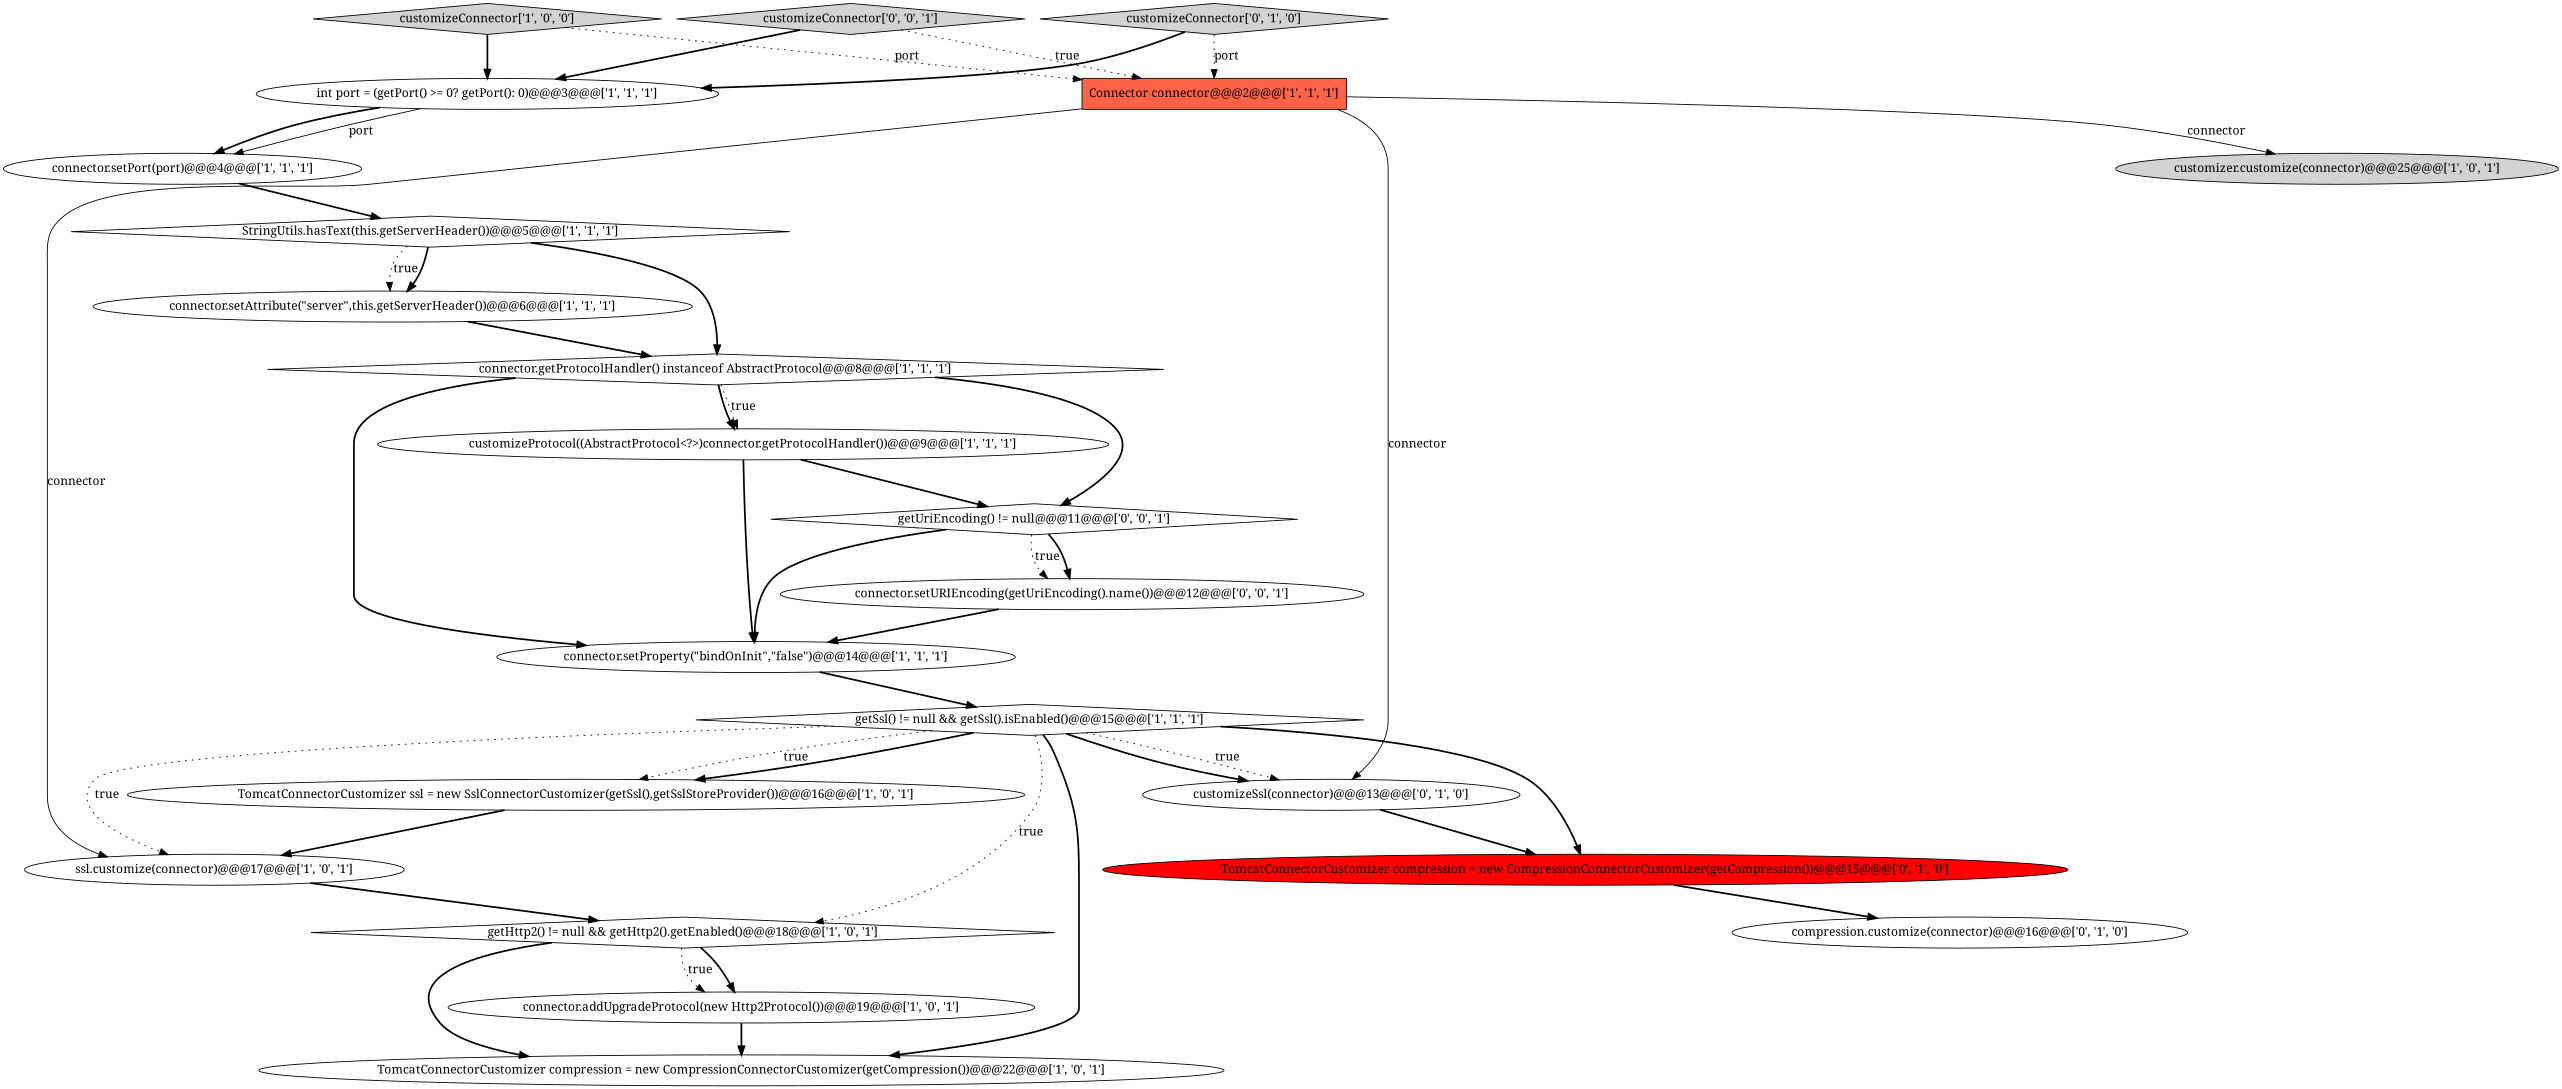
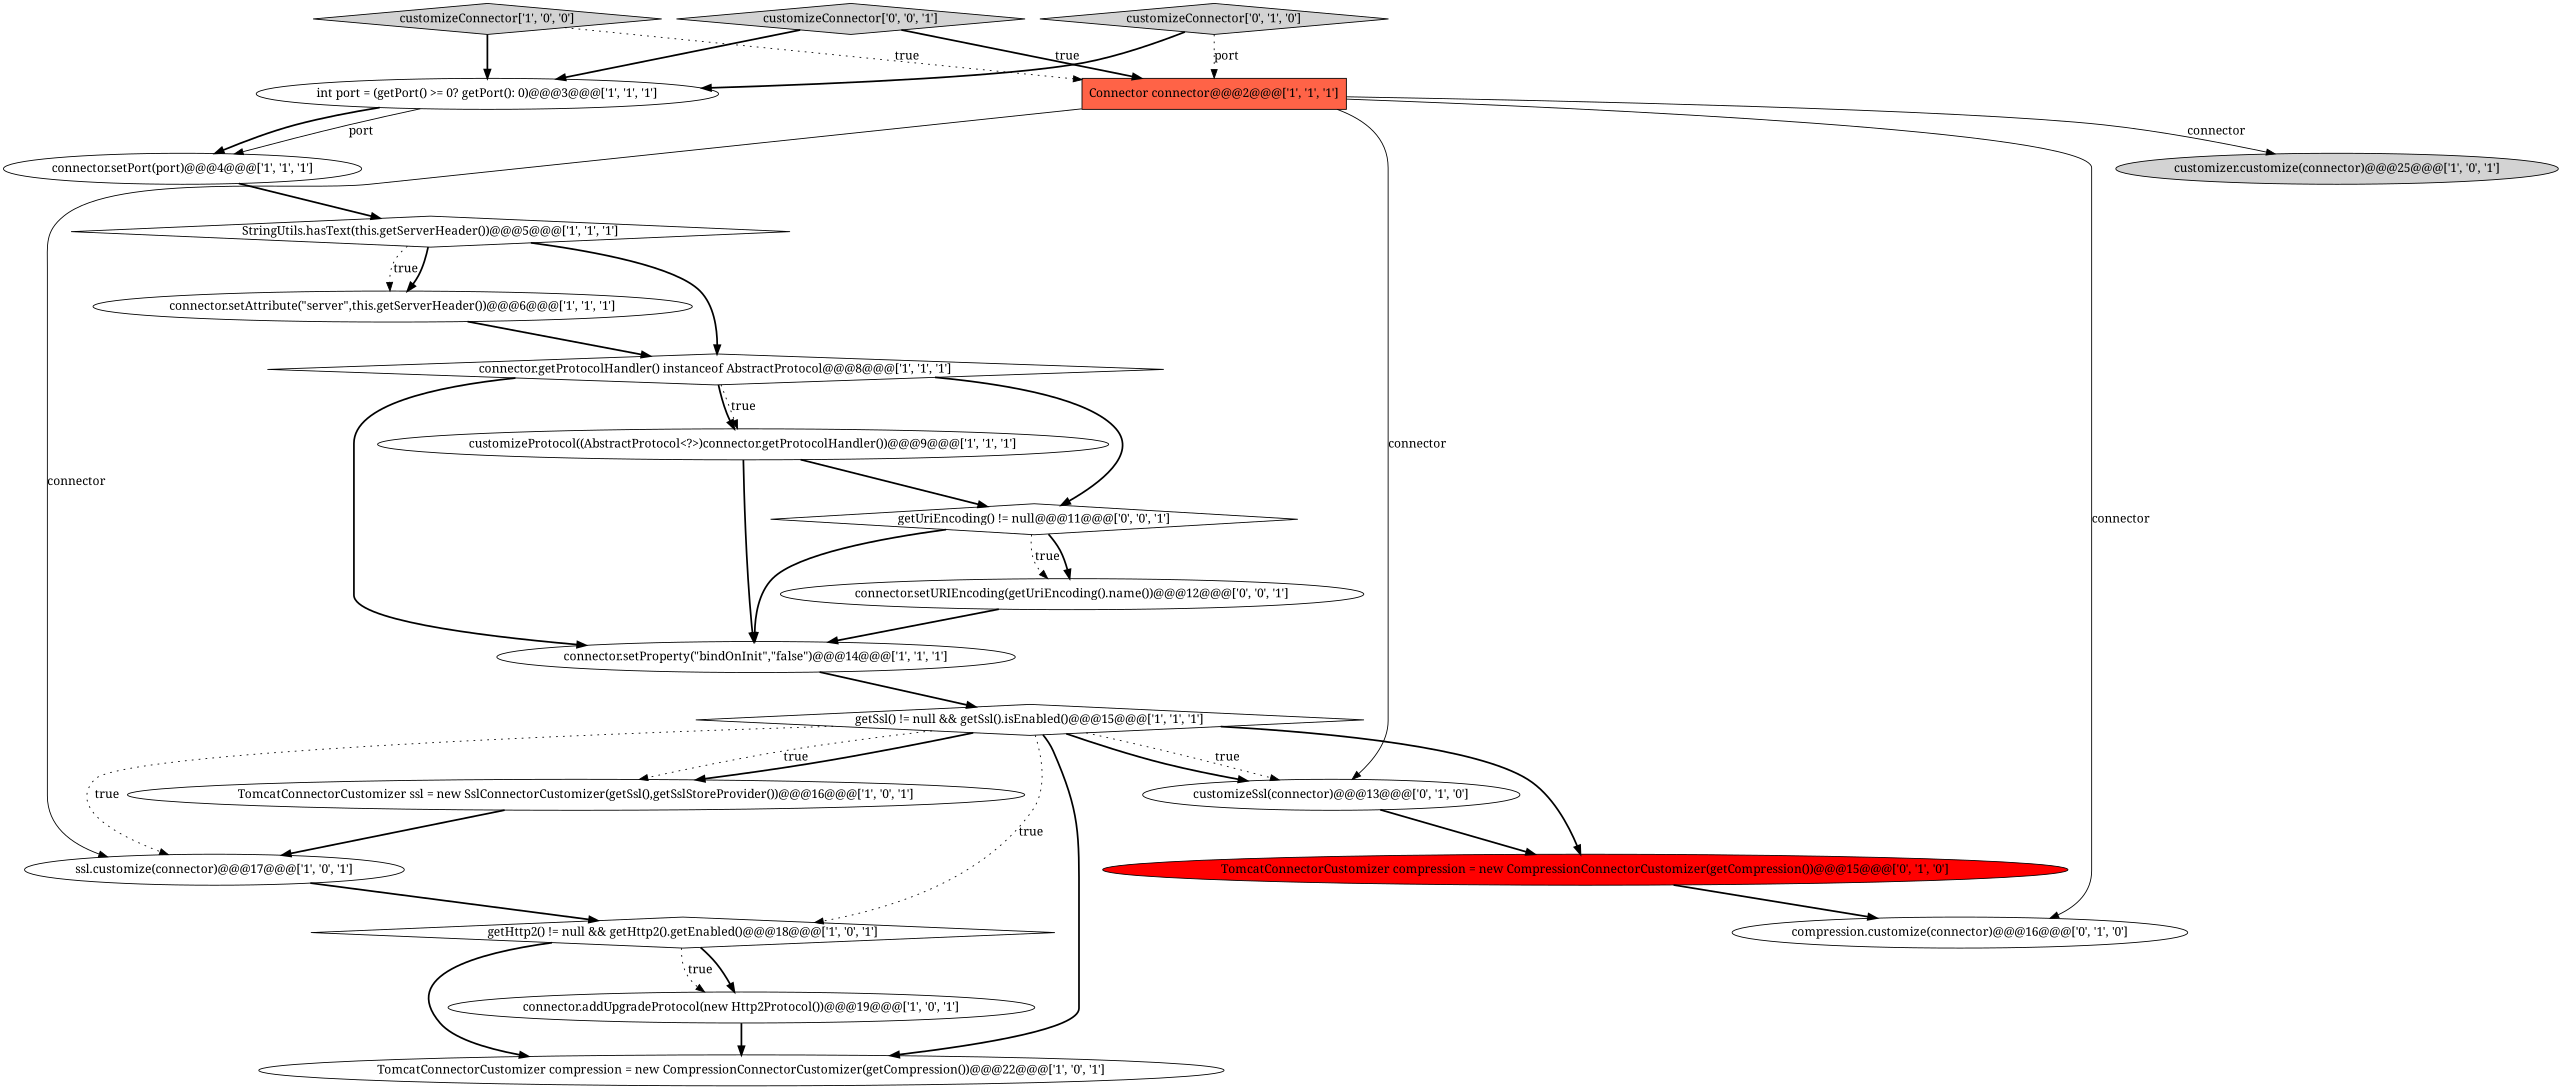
  digraph {
    fontname="Noto Serif"
    node [fillcolor=white fontname="Noto Serif" shape=ellipse style=filled]
    edge [fontname="Noto Serif" style=bold]
    n1 [label="getSsl() != null && getSsl().isEnabled()@@@15@@@['1', '1', '1']" shape=diamond]
    n2 [label="getHttp2() != null && getHttp2().getEnabled()@@@18@@@['1', '0', '1']" shape=diamond]
    n3 [fillcolor=red label="TomcatConnectorCustomizer compression = new CompressionConnectorCustomizer(getCompression())@@@15@@@['0', '1', '0']"]
    n4 [label="ssl.customize(connector)@@@17@@@['1', '0', '1']"]
    n5 [label="customizeSsl(connector)@@@13@@@['0', '1', '0']"]
    n6 [label="TomcatConnectorCustomizer compression = new CompressionConnectorCustomizer(getCompression())@@@22@@@['1', '0', '1']"]
    n7 [label="TomcatConnectorCustomizer ssl = new SslConnectorCustomizer(getSsl(),getSslStoreProvider())@@@16@@@['1', '0', '1']"]
    n8 [label="connector.addUpgradeProtocol(new Http2Protocol())@@@19@@@['1', '0', '1']"]
    n9 [label="compression.customize(connector)@@@16@@@['0', '1', '0']"]
    n10 [fillcolor=lightgray label="customizeConnector['1', '0', '0']" shape=diamond]
    n11 [label="int port = (getPort() >= 0? getPort(): 0)@@@3@@@['1', '1', '1']"]
    n12 [fillcolor=tomato label="Connector connector@@@2@@@['1', '1', '1']" shape=box]
    n13 [label="connector.setPort(port)@@@4@@@['1', '1', '1']"]
    n14 [fillcolor=lightgray label="customizer.customize(connector)@@@25@@@['1', '0', '1']"]
    n15 [label="connector.setURIEncoding(getUriEncoding().name())@@@12@@@['0', '0', '1']"]
    n16 [label="connector.setProperty(\"bindOnInit\",\"false\")@@@14@@@['1', '1', '1']"]
    n17 [fillcolor=lightgray label="customizeConnector['0', '1', '0']" shape=diamond]
    n18 [label="StringUtils.hasText(this.getServerHeader())@@@5@@@['1', '1', '1']" shape=diamond]
    n19 [label="connector.getProtocolHandler() instanceof AbstractProtocol@@@8@@@['1', '1', '1']" shape=diamond]
    n20 [label="connector.setAttribute(\"server\",this.getServerHeader())@@@6@@@['1', '1', '1']"]
    n21 [label="getUriEncoding() != null@@@11@@@['0', '0', '1']" shape=diamond]
    n22 [label="customizeProtocol((AbstractProtocol<?>)connector.getProtocolHandler())@@@9@@@['1', '1', '1']"]
    n23 [fillcolor=lightgray label="customizeConnector['0', '0', '1']" shape=diamond]
    n1 -> n2 [label=true style=dotted]
    n1 -> n3
    n1 -> n4 [label=true style=dotted]
    n1 -> n5 [label=true style=dotted]
    n1 -> n5
    n1 -> n6
    n1 -> n7 [label=true style=dotted]
    n1 -> n7
    n2 -> n6
    n2 -> n8
    n2 -> n8 [label=true style=dotted]
    n3 -> n9
    n4 -> n2
    n5 -> n3
    n7 -> n4
    n8 -> n6
    n10 -> n11
-   n10 -> n12 [label=port style=dotted]
+   n10 -> n12 [label=true style=dotted]
    n11 -> n13 [label=port style=solid]
    n11 -> n13
    n12 -> n4 [label=connector style=solid]
    n12 -> n5 [label=connector style=solid]
+   n12 -> n9 [label=connector style=solid]
    n12 -> n14 [label=connector style=solid]
    n13 -> n18
    n15 -> n16
    n16 -> n1
    n17 -> n11
    n17 -> n12 [label=port style=dotted]
    n18 -> n19
    n18 -> n20 [label=true style=dotted]
    n18 -> n20
    n19 -> n16
    n19 -> n21
    n19 -> n22 [label=true style=dotted]
    n19 -> n22
    n20 -> n19
    n21 -> n15 [label=true style=dotted]
    n21 -> n15
    n21 -> n16
    n22 -> n16
    n22 -> n21
    n23 -> n11
-   n23 -> n12 [label=true style=dotted]
+   n23 -> n12 [label=true]
  }
